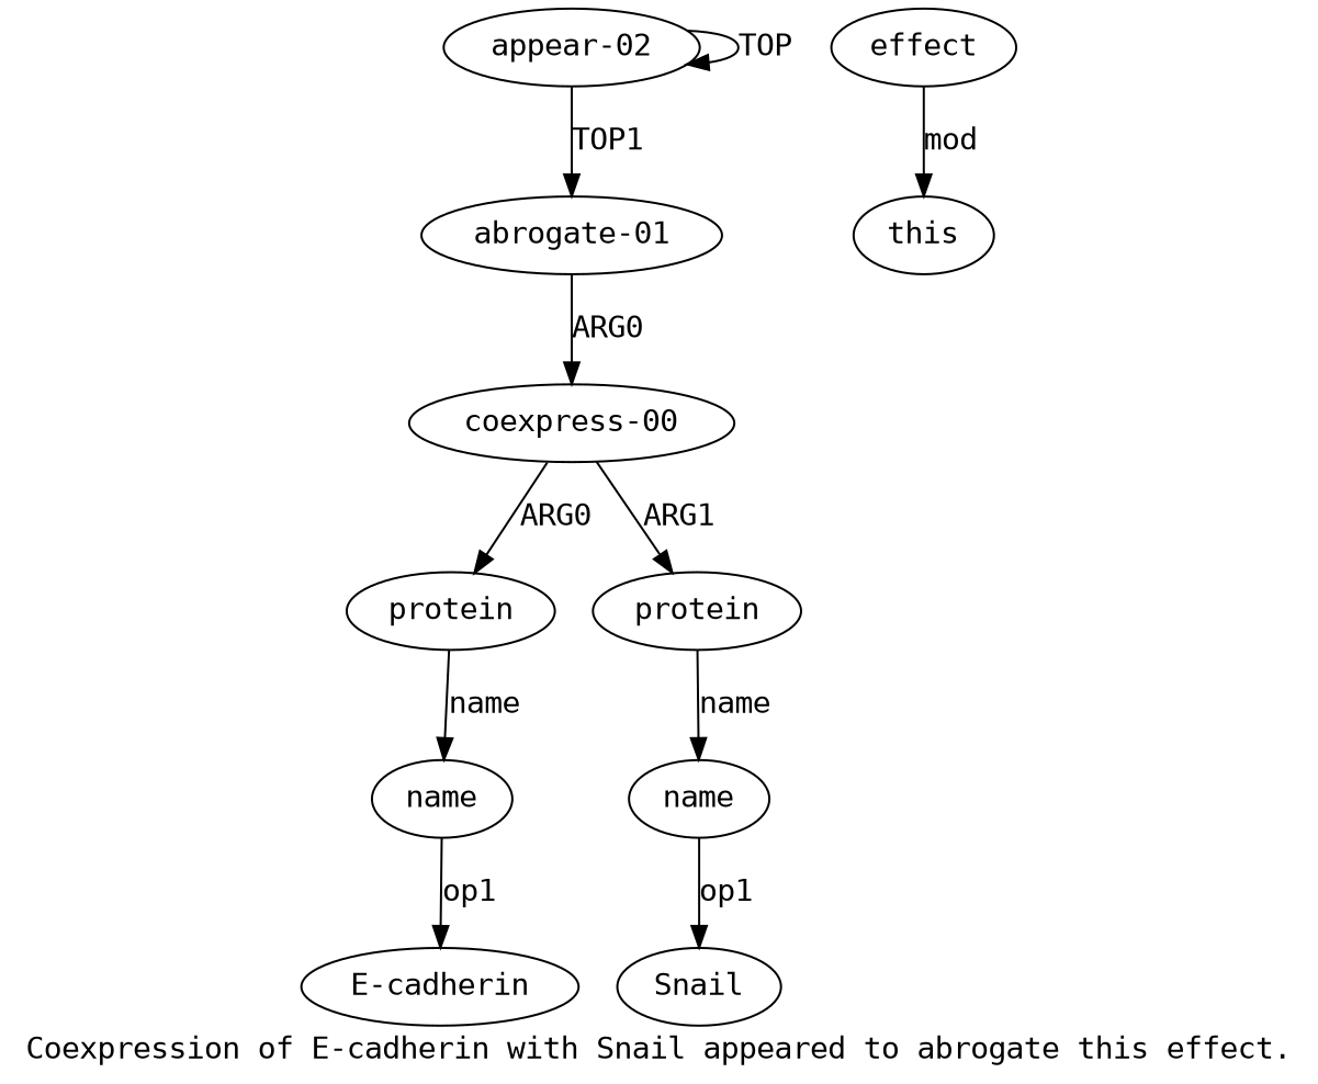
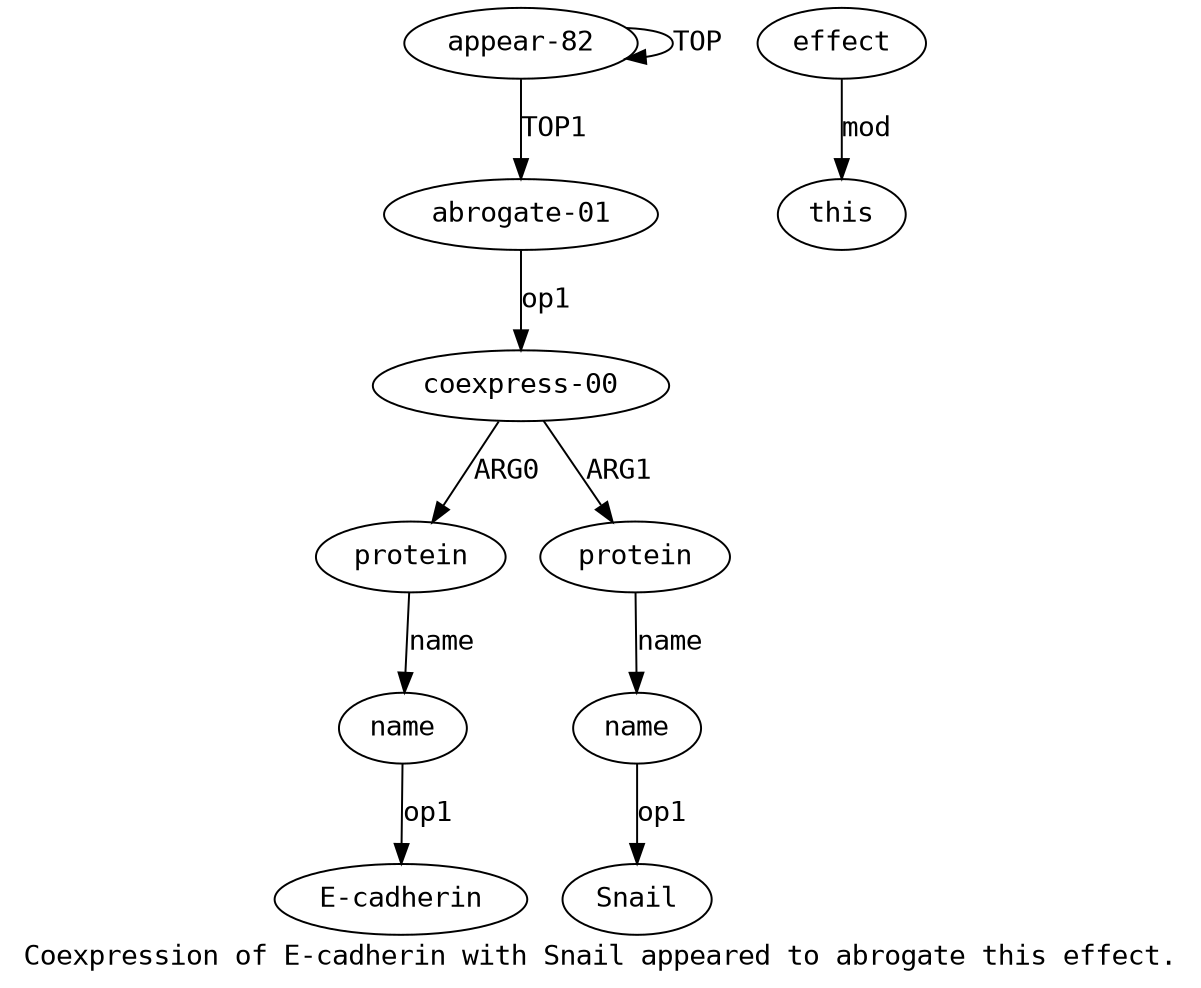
  digraph {
    fontname="DejaVu Sans Mono"
    label="Coexpression of E-cadherin with Snail appeared to abrogate this effect."
    node [color=black fontname="DejaVu Sans Mono" gold_ind=-1 gold_label=protein test_ind=-1 test_label=protein]
    edge [color=black fontname="DejaVu Sans Mono" gold_label=ARG0 test_label=ARG0]
    n1 [gold_label="E-cadherin" label="E-cadherin" test_label="E-cadherin"]
    n2 [gold_label=Snail label=Snail test_label=Snail]
    n3 [gold_ind=1 gold_label="abrogate-01" label="abrogate-01" test_ind=1 test_label="abrogate-01"]
    n4 [gold_ind=2 gold_label="coexpress-00" label="coexpress-00" test_ind=2 test_label="coexpress-00"]
    n5 [gold_ind=3 label=protein test_ind=3]
    n6 [gold_ind=5 label=protein test_ind=5]
    n7 [gold_ind=7 gold_label=effect label=effect test_ind=7 test_label=effect]
    n8 [gold_ind=8 gold_label=this label=this test_ind=8 test_label=this]
    n9 [gold_ind=4 gold_label=name label=name test_ind=4 test_label=name]
    n10 [gold_ind=6 gold_label=name label=name test_ind=6 test_label=name]
-   n11 [gold_ind=0 gold_label="appear-02" label="appear-02" test_ind=0 test_label="appear-02"]
-   n3 -> n4 [label=ARG0]
+   n11 [gold_ind=0 gold_label="appear-02" label="appear-82" test_ind=0 test_label="appear-02"]
+   n3 -> n4 [label=op1]
    n4 -> n5 [label=ARG0]
    n4 -> n6 [gold_label=ARG1 label=ARG1 test_label=ARG1]
    n5 -> n9 [gold_label=name label=name test_label=name]
    n6 -> n10 [gold_label=name label=name test_label=name]
    n7 -> n8 [gold_label=mod label=mod test_label=mod]
    n9 -> n1 [gold_label=op1 label=op1 test_label=op1]
    n10 -> n2 [gold_label=op1 label=op1 test_label=op1]
    n11 -> n3 [gold_label=ARG1 label=TOP1 test_label=ARG1]
    n11 -> n11 [gold_label=TOP label=TOP test_label=TOP]
  }
